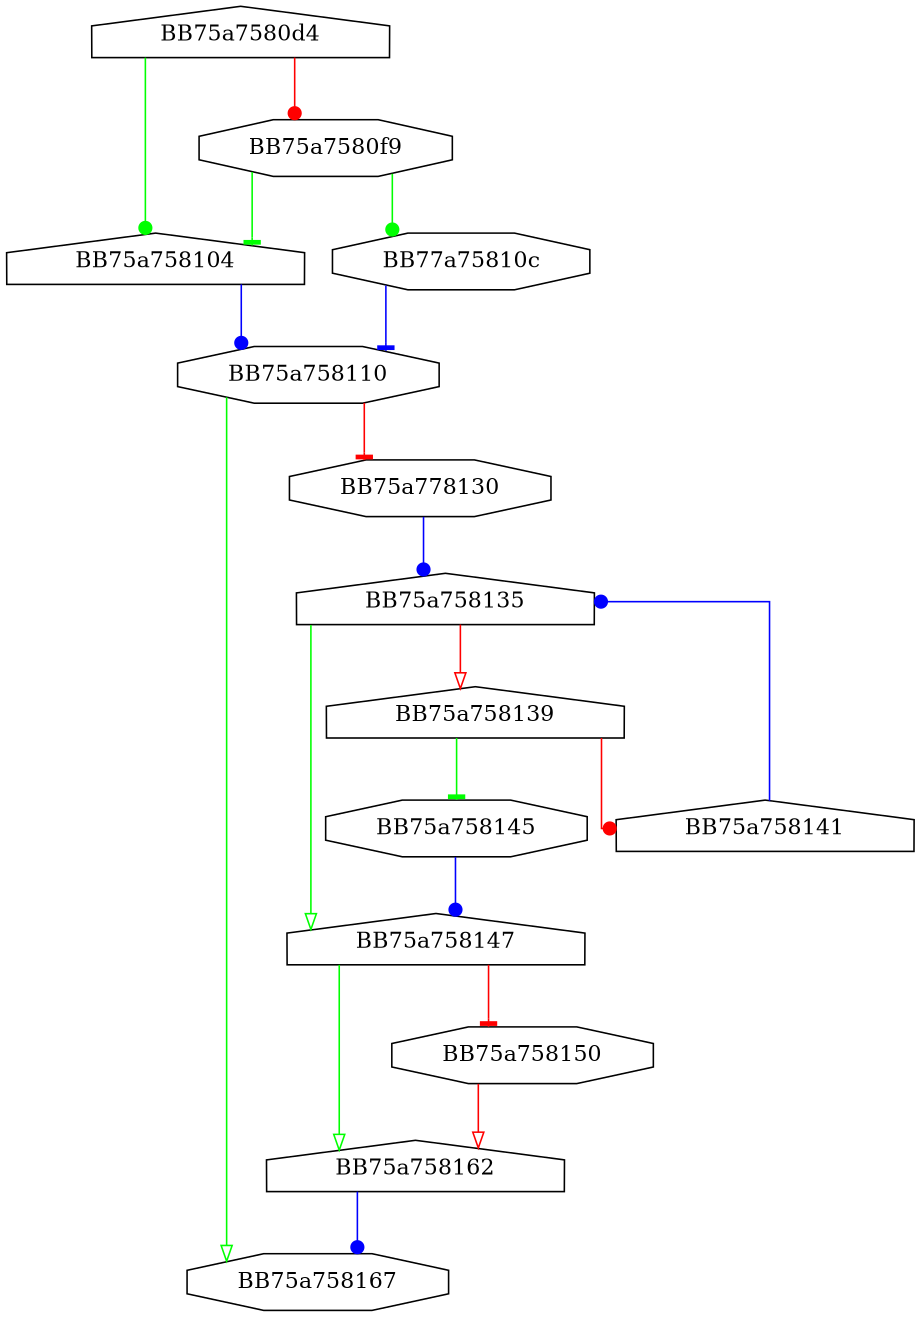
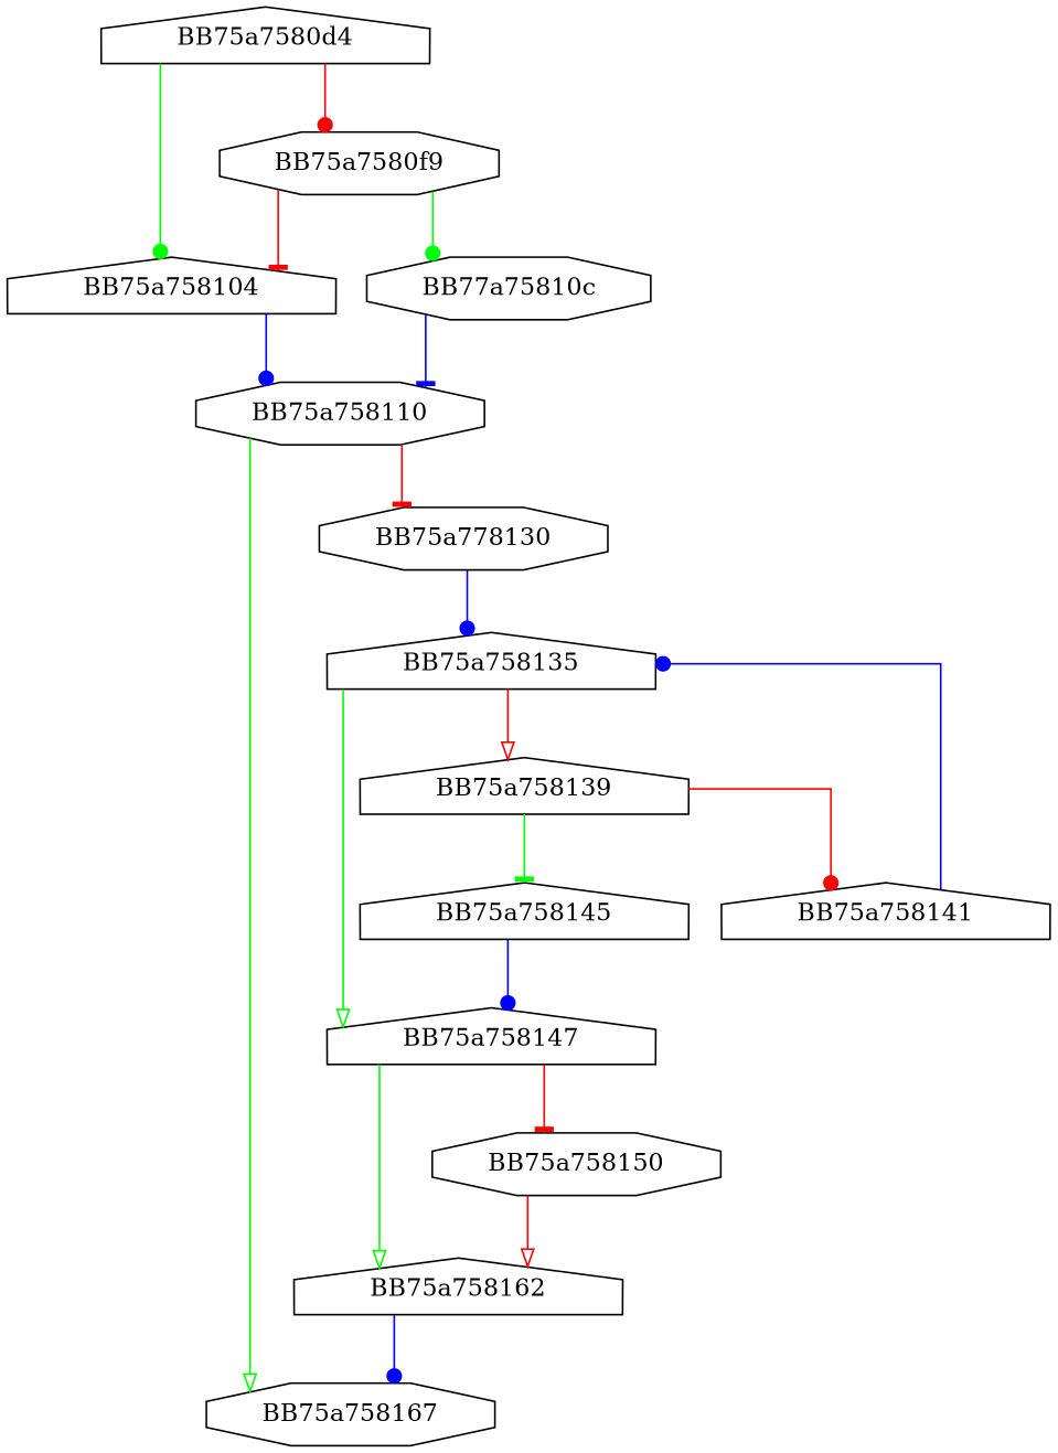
  digraph {
    splines=ortho
    node [shape=house]
    edge [arrowhead=dot color=red]
    BB75a7580d4
    BB75a758104
    BB75a7580f9 [shape=octagon]
    BB75a758110 [shape=octagon]
    n5 [label=BB77a75810c shape=octagon]
    BB75a758167 [shape=octagon]
    n7 [label=BB75a778130 shape=octagon]
    BB75a758135
    BB75a758147
    BB75a758139
    BB75a758162
    BB75a758150 [shape=octagon]
-   BB75a758145 [shape=octagon]
+   BB75a758145
    BB75a758141
    BB75a7580d4 -> BB75a758104 [color=green]
    BB75a7580d4 -> BB75a7580f9
    BB75a758104 -> BB75a758110 [color=blue]
-   BB75a7580f9 -> BB75a758104 [arrowhead=tee color=green]
+   BB75a7580f9 -> BB75a758104 [arrowhead=tee]
    BB75a7580f9 -> n5 [color=green]
    BB75a758110 -> BB75a758167 [arrowhead=onormal color=green]
    BB75a758110 -> n7 [arrowhead=tee]
    n5 -> BB75a758110 [arrowhead=tee color=blue]
    n7 -> BB75a758135 [color=blue]
    BB75a758135 -> BB75a758147 [arrowhead=onormal color=green]
    BB75a758135 -> BB75a758139 [arrowhead=onormal]
    BB75a758147 -> BB75a758162 [arrowhead=onormal color=green]
    BB75a758147 -> BB75a758150 [arrowhead=tee]
    BB75a758139 -> BB75a758145 [arrowhead=tee color=green]
    BB75a758139 -> BB75a758141
    BB75a758162 -> BB75a758167 [color=blue]
    BB75a758150 -> BB75a758162 [arrowhead=onormal]
    BB75a758145 -> BB75a758147 [color=blue]
    BB75a758141 -> BB75a758135 [color=blue]
  }
